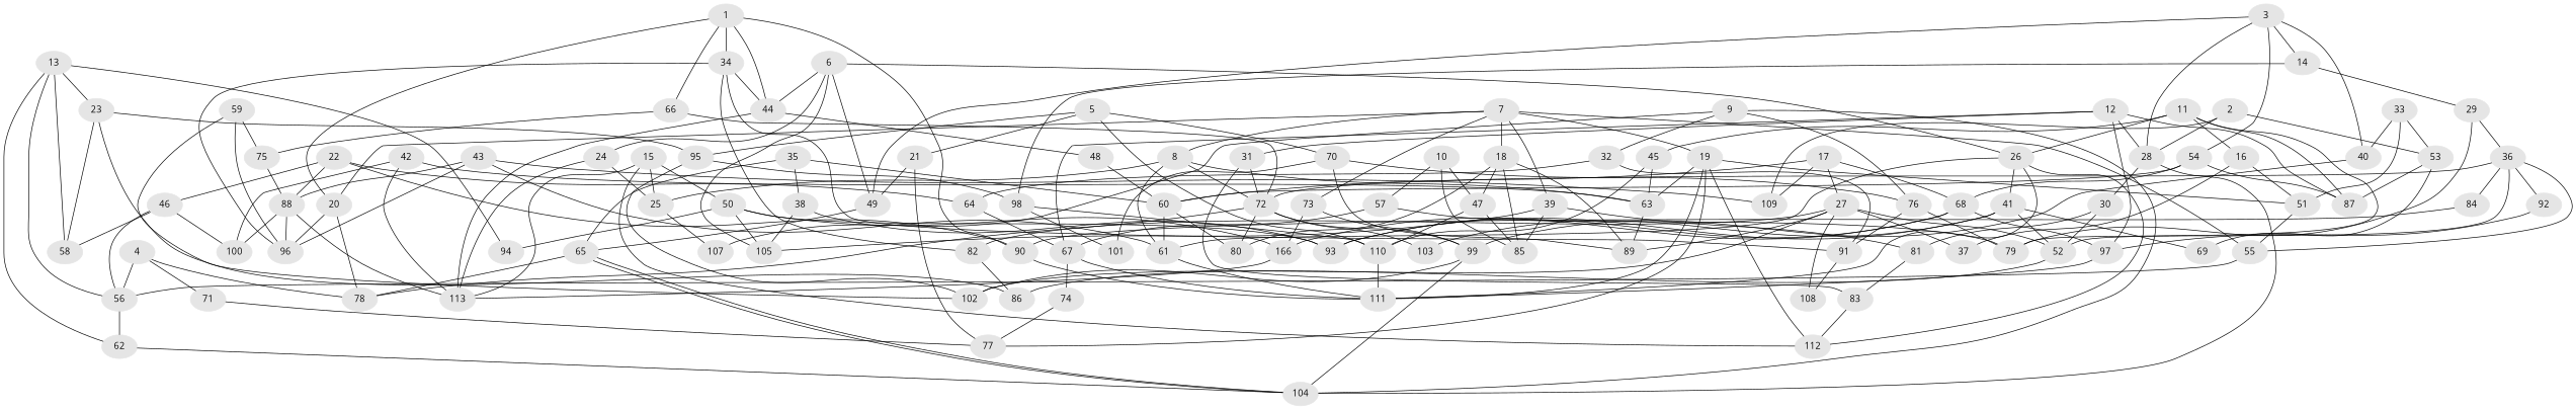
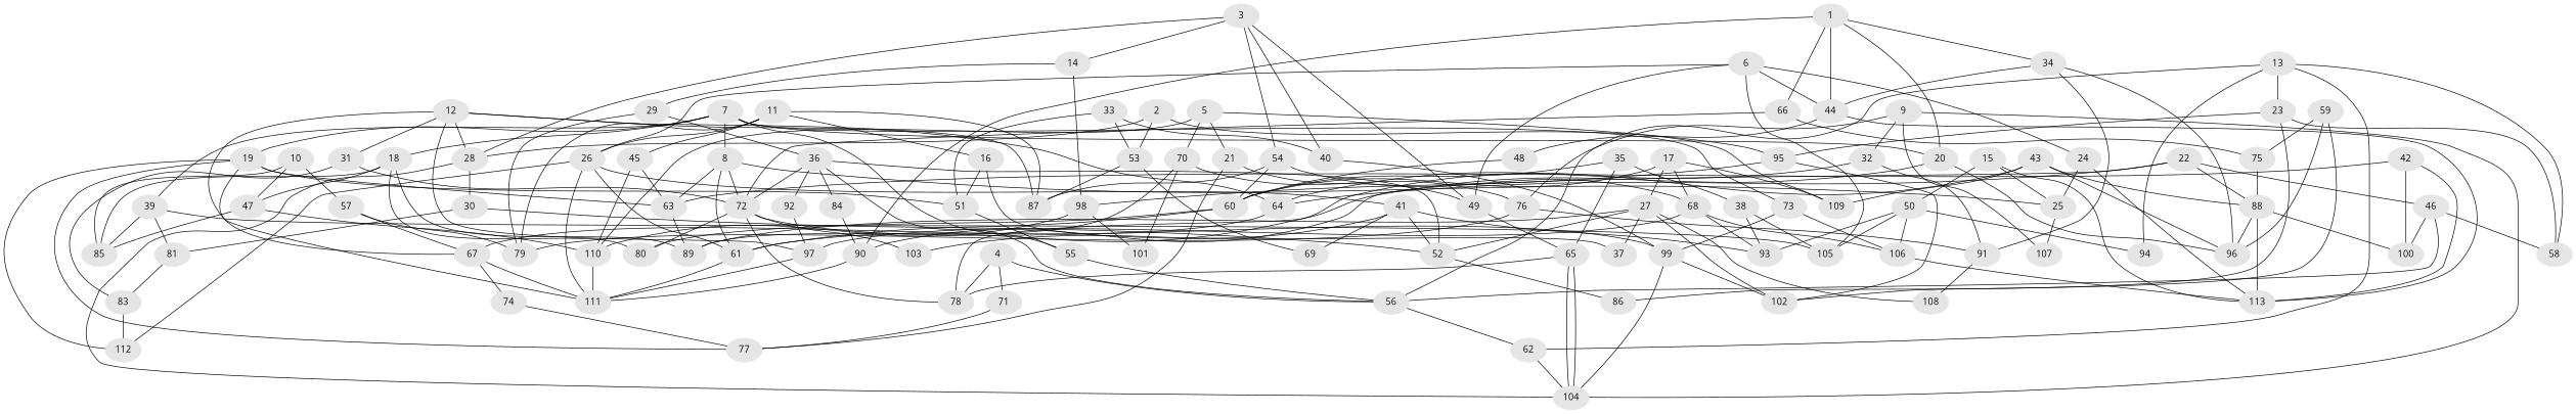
  graph {
    fontname="Open Sans"
    node [color=gray90 fontname="Open Sans" style=filled]
    edge [fontname="Open Sans"]
    1
    20
    34
    44
    66
    90
    78
    96
-   82
    91
    113
    48
    72
    75
    111
    2
    28
    53
    109
    104
    30
    87
    69
    3
    14
    40
    49
    54
    29
    98
    99
    65
    60
    68
    4
    56
    71
    62
    77
    5
    21
    70
    95
    110
    76
    89
    101
    102
    6
    24
    26
    105
    25
    61
    112
    41
    7
    8
    18
    19
    39
    55
    73
    63
    47
    85
    80
    51
    81
-   106 [label=166]
+   106
    107
    103
    9
    32
    64
    79
    10
    57
    67
    11
    16
    45
    37
    12
    31
    97
    83
    74
    13
    23
    58
    94
    86
    36
    15
    50
    93
    17
    27
    52
    108
    22
    46
    88
    100
    84
    92
    33
    35
    38
    42
    43
    59
    1 -- 20
    1 -- 34
    1 -- 44
    1 -- 66
    1 -- 90
    20 -- 78
    20 -- 96
    34 -- 44
    34 -- 96
-   34 -- 82
    34 -- 91
    44 -- 113
    44 -- 48
    66 -- 72
    66 -- 75
    90 -- 111
-   82 -- 86
    91 -- 108
    48 -- 60
    72 -- 78
    72 -- 99
    72 -- 80
    72 -- 103
    75 -- 88
    2 -- 28
    2 -- 53
    2 -- 109
    28 -- 104
    28 -- 30
    53 -- 87
    53 -- 69
    30 -- 81
    30 -- 52
    3 -- 28
    3 -- 14
    3 -- 40
    3 -- 49
    3 -- 54
    14 -- 29
    14 -- 98
    40 -- 99
    49 -- 65
    54 -- 87
    54 -- 60
    54 -- 68
    29 -- 79
    29 -- 36
    98 -- 110
    98 -- 101
    99 -- 104
    99 -- 102
    65 -- 78
    65 -- 104
    65 -- 104
    60 -- 61
    60 -- 80
    68 -- 106
    68 -- 97
    68 -- 93
    4 -- 78
    4 -- 56
    4 -- 71
    56 -- 62
    71 -- 77
    62 -- 104
    5 -- 21
    5 -- 70
    5 -- 95
    5 -- 110
    21 -- 49
    21 -- 77
    70 -- 76
    70 -- 89
    70 -- 101
    95 -- 98
    95 -- 102
    110 -- 111
    76 -- 91
    76 -- 79
    6 -- 44
    6 -- 49
    6 -- 24
    6 -- 26
    6 -- 105
    24 -- 113
    24 -- 25
    26 -- 111
    26 -- 61
    26 -- 112
    26 -- 41
    25 -- 107
    61 -- 111
    41 -- 69
    41 -- 103
    41 -- 93
    41 -- 52
    7 -- 20
    7 -- 8
    7 -- 18
    7 -- 19
    7 -- 39
    7 -- 55
    7 -- 73
    8 -- 72
    8 -- 25
    8 -- 61
    8 -- 63
    18 -- 89
    18 -- 47
    18 -- 85
    18 -- 80
    19 -- 111
    19 -- 77
    19 -- 112
    19 -- 63
    19 -- 51
    39 -- 105
    39 -- 85
    39 -- 81
    55 -- 56
    73 -- 99
    73 -- 106
    63 -- 89
    47 -- 110
    47 -- 85
    51 -- 55
    81 -- 83
    106 -- 113
    9 -- 104
    9 -- 76
    9 -- 107
    9 -- 32
    32 -- 91
    32 -- 64
    64 -- 67
    10 -- 47
    10 -- 85
    10 -- 57
    57 -- 79
    57 -- 67
    67 -- 111
    67 -- 74
    11 -- 87
    11 -- 26
    11 -- 79
    11 -- 16
    11 -- 45
    16 -- 51
    16 -- 37
    45 -- 110
    45 -- 63
    12 -- 28
    12 -- 87
+   12 -- 64
    12 -- 67
    12 -- 31
    12 -- 97
    31 -- 72
    31 -- 83
    97 -- 111
    83 -- 112
    74 -- 77
    13 -- 56
    13 -- 62
    13 -- 23
    13 -- 58
    13 -- 94
    23 -- 95
    23 -- 58
    23 -- 86
    36 -- 72
-   36 -- 55
+   36 -- 56
    36 -- 52
    36 -- 84
    36 -- 92
    15 -- 113
    15 -- 25
-   15 -- 112
    15 -- 50
    50 -- 105
    50 -- 106
    50 -- 94
    50 -- 93
    17 -- 109
    17 -- 60
    17 -- 68
    17 -- 27
-   27 -- 82
    27 -- 89
    27 -- 102
    27 -- 37
    27 -- 52
    27 -- 108
    52 -- 86
    22 -- 90
    22 -- 64
    22 -- 46
    22 -- 88
    46 -- 56
    46 -- 58
    46 -- 100
    88 -- 96
    88 -- 113
    88 -- 100
    84 -- 90
    92 -- 97
    33 -- 53
    33 -- 40
    33 -- 51
    35 -- 65
    35 -- 60
    35 -- 38
    38 -- 105
    38 -- 93
    42 -- 113
    42 -- 63
    42 -- 100
    43 -- 96
    43 -- 109
    43 -- 61
    43 -- 88
    59 -- 96
    59 -- 75
    59 -- 102
  }
